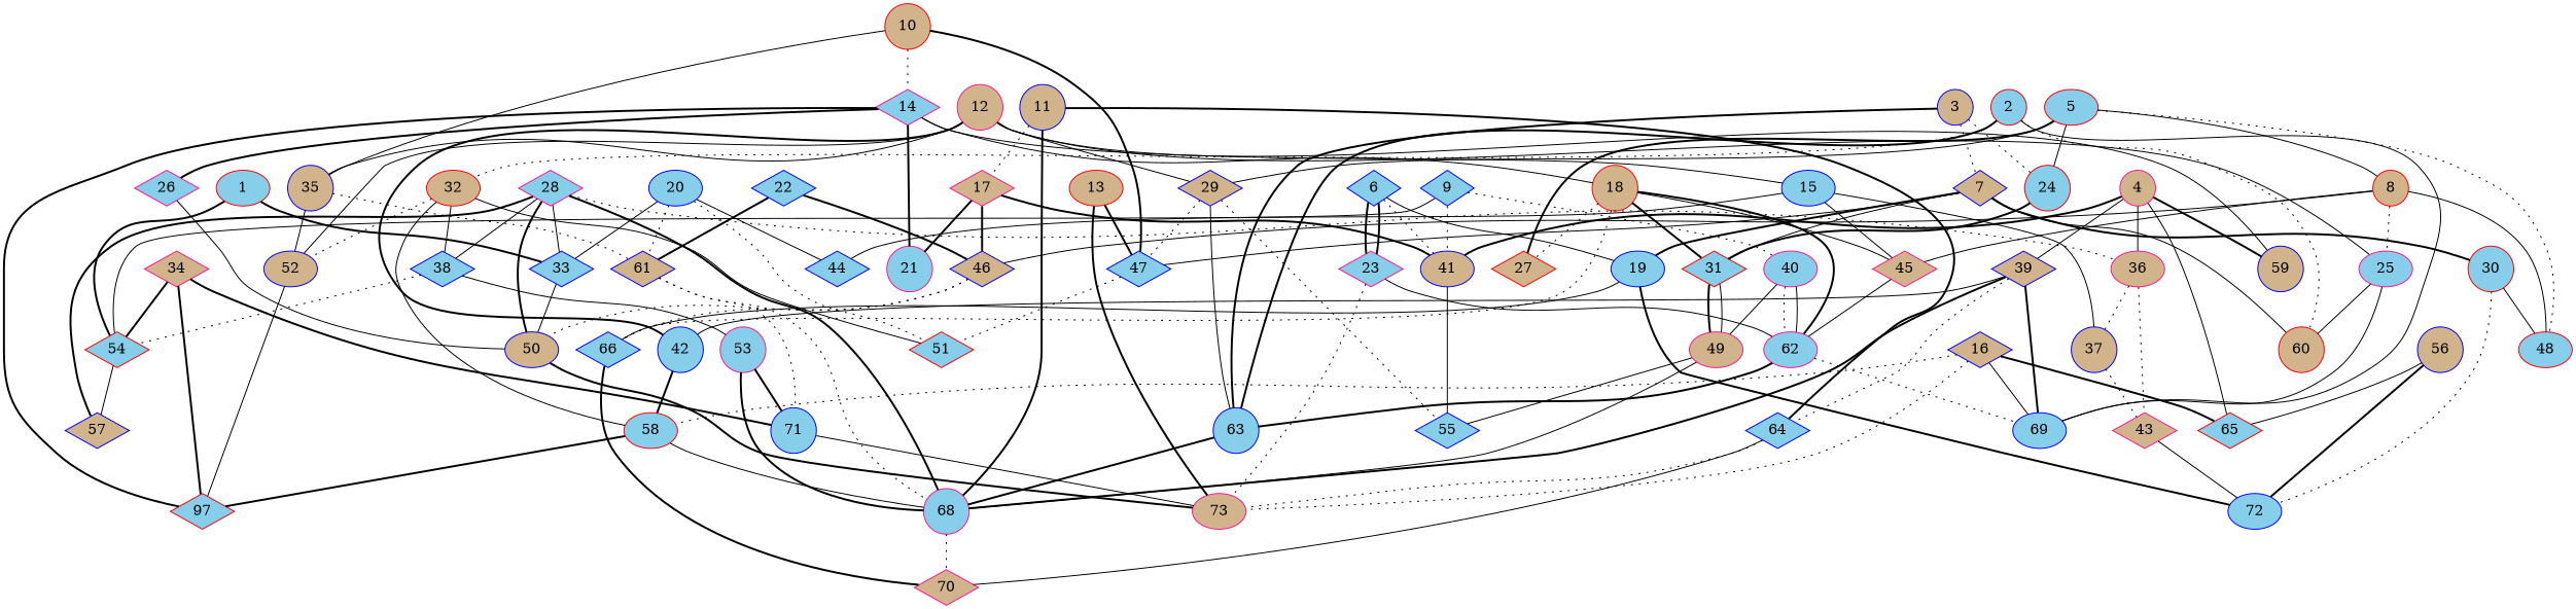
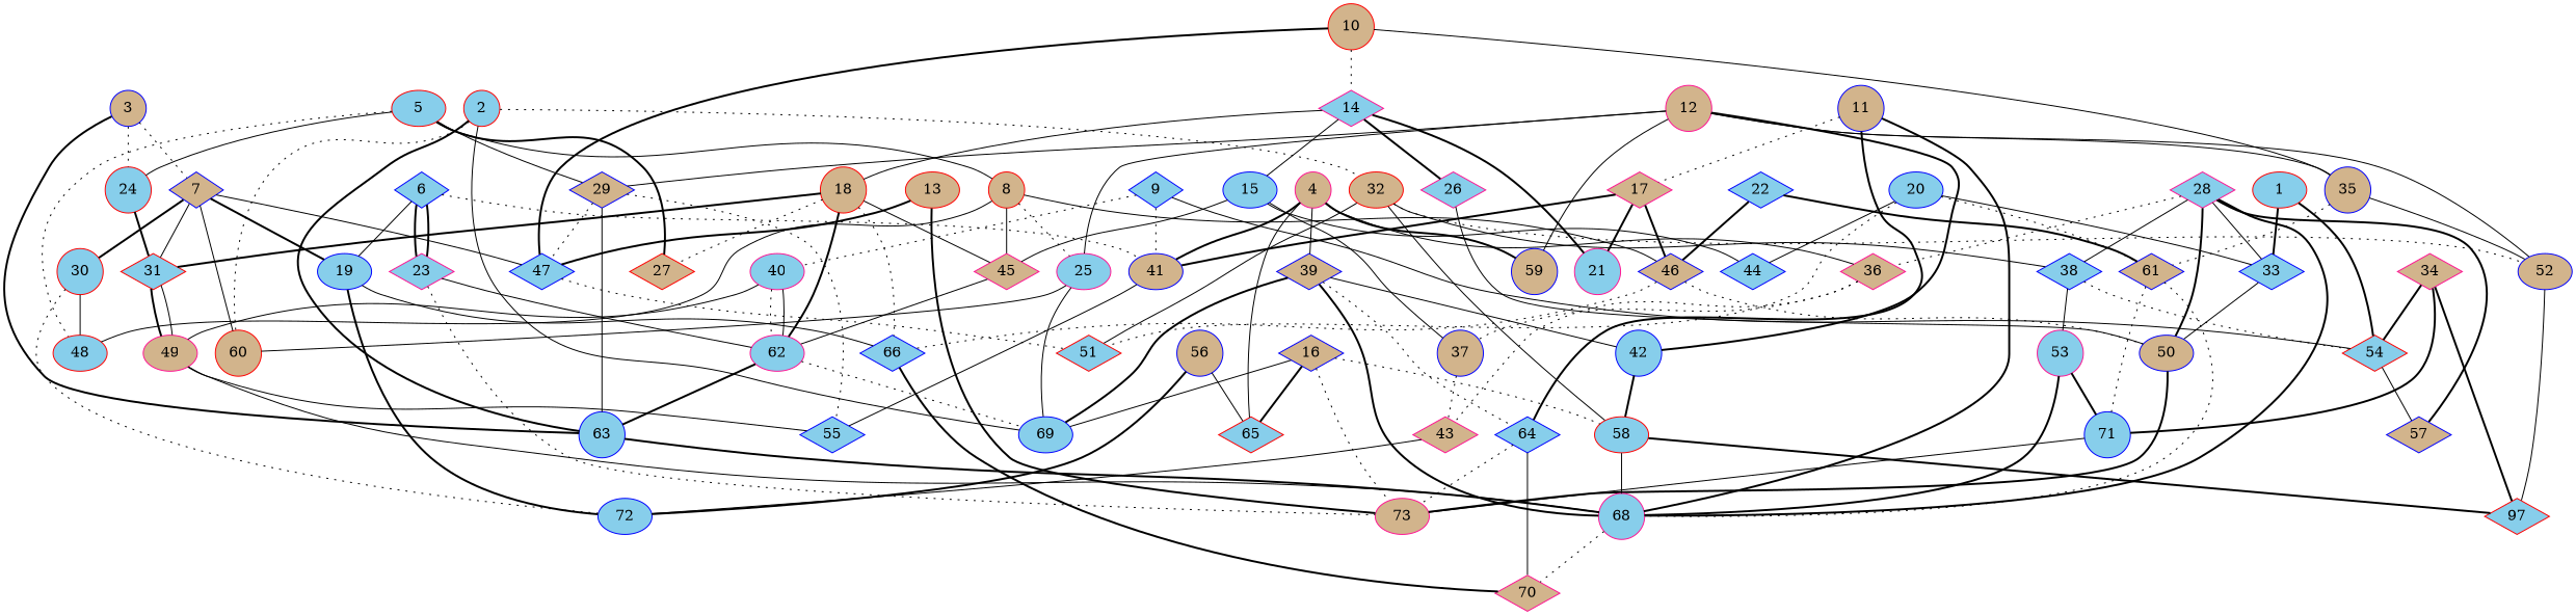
  graph {
    node [color=blue fillcolor=skyblue shape=diamond style=filled]
    edge [style=solid]
    1 [color=red shape=ellipse]
    33
    54 [color=red]
    50 [fillcolor=tan shape=ellipse]
    57 [fillcolor=tan]
    2 [color=red shape=circle]
    32 [color=red fillcolor=tan shape=ellipse]
    60 [color=red fillcolor=tan shape=circle]
    63 [shape=circle]
    69 [shape=ellipse]
    52 [fillcolor=tan shape=ellipse]
    58 [color=red shape=ellipse]
    51 [color=red]
    38
    68 [color=deeppink shape=circle]
    3 [fillcolor=tan shape=circle]
    7 [fillcolor=tan]
    24 [color=red shape=circle]
    19 [shape=ellipse]
    30 [color=red shape=circle]
    31 [color=red]
    47
    4 [color=deeppink fillcolor=tan shape=circle]
-   36 [color=deeppink fillcolor=tan shape=ellipse]
+   36 [color=deeppink fillcolor=tan]
    39 [fillcolor=tan]
    41 [fillcolor=tan shape=ellipse]
    59 [fillcolor=tan shape=circle]
    65 [color=red]
    37 [fillcolor=tan shape=circle]
    43 [color=deeppink fillcolor=tan]
    64
    42 [shape=circle]
    55
    5 [color=red shape=ellipse]
    8 [color=red fillcolor=tan shape=circle]
    27 [color=red fillcolor=tan]
    29 [fillcolor=tan]
    48 [color=red shape=ellipse]
    25 [color=deeppink shape=ellipse]
    45 [color=deeppink fillcolor=tan]
    46 [fillcolor=tan]
    6
    23 [color=deeppink]
    66
    72 [shape=ellipse]
    73 [color=deeppink fillcolor=tan shape=ellipse]
    62 [color=deeppink shape=ellipse]
    49 [color=deeppink fillcolor=tan shape=ellipse]
    9
    40 [color=deeppink shape=ellipse]
    10 [color=red fillcolor=tan shape=circle]
    14 [color=deeppink]
    35 [fillcolor=tan shape=circle]
    15 [shape=ellipse]
    18 [color=red fillcolor=tan shape=circle]
    21 [color=deeppink shape=circle]
    26 [color=deeppink]
    n58 [color=red label=97]
    61 [fillcolor=tan]
    11 [fillcolor=tan shape=circle]
    17 [color=deeppink fillcolor=tan]
    70 [color=deeppink fillcolor=tan]
    12 [color=deeppink fillcolor=tan shape=circle]
    13 [color=red fillcolor=tan shape=ellipse]
    44
    16 [fillcolor=tan]
    20 [shape=ellipse]
    71 [shape=circle]
    22
    28 [color=deeppink]
    53 [color=deeppink shape=circle]
    34 [color=deeppink fillcolor=tan]
    56 [fillcolor=tan shape=circle]
    1 -- 33 [style=bold]
    1 -- 54 [style=bold]
    33 -- 50
    54 -- 57
    50 -- 73 [style=bold]
    2 -- 32 [style=dotted]
    2 -- 60 [style=dotted]
    2 -- 63 [style=bold]
    2 -- 69
    32 -- 52 [style=dotted]
    32 -- 58
    32 -- 51
    32 -- 38
    63 -- 68 [style=bold]
    52 -- n58
    58 -- 68
    58 -- n58 [style=bold]
    38 -- 54 [style=dotted]
    38 -- 53
    68 -- 70 [style=dotted]
    3 -- 63 [style=bold]
    3 -- 7 [style=dotted]
    3 -- 24 [style=dotted]
    7 -- 60
    7 -- 19 [style=bold]
    7 -- 30 [style=bold]
    7 -- 31
    7 -- 47
    24 -- 31 [style=bold]
    19 -- 66
    19 -- 72 [style=bold]
    30 -- 48
    30 -- 72 [style=dotted]
    31 -- 49 [style=bold]
    31 -- 49
    47 -- 51 [style=dotted]
    4 -- 36
    4 -- 39
    4 -- 41 [style=bold]
    4 -- 59 [style=bold]
    4 -- 65
    36 -- 37 [style=dotted]
    36 -- 43 [style=dotted]
    39 -- 69 [style=bold]
    39 -- 68 [style=bold]
    39 -- 64 [style=dotted]
    39 -- 42
    41 -- 55
    37 -- 43 [style=dotted]
    43 -- 72
    64 -- 73 [style=dotted]
    64 -- 70
    42 -- 58 [style=bold]
    5 -- 24
    5 -- 8
    5 -- 27 [style=bold]
    5 -- 29
    5 -- 48 [style=dotted]
    8 -- 48
    8 -- 25 [style=dotted]
    8 -- 45
    8 -- 46
    29 -- 63
    29 -- 47 [style=dotted]
    29 -- 55 [style=dotted]
    25 -- 60
    25 -- 69
    45 -- 62
    46 -- 50 [style=dotted]
    46 -- 66 [style=dotted]
    6 -- 19
    6 -- 41 [style=dotted]
    6 -- 23 [style=bold]
    6 -- 23 [style=bold]
    23 -- 73 [style=dotted]
    23 -- 62
    66 -- 70 [style=bold]
    62 -- 63 [style=bold]
    62 -- 69 [style=dotted]
    49 -- 68
    49 -- 55
    9 -- 54
    9 -- 41 [style=dotted]
    9 -- 40 [style=dotted]
    40 -- 62 [style=dotted]
    40 -- 62
    40 -- 49
    10 -- 47 [style=bold]
    10 -- 14 [style=dotted]
    10 -- 35
    14 -- 15
    14 -- 18
    14 -- 21 [style=bold]
    14 -- 26 [style=bold]
-   14 -- n58 [style=bold]
    35 -- 52
    35 -- 61 [style=dotted]
    15 -- 37
    15 -- 45
    15 -- 44
    18 -- 31 [style=bold]
    18 -- 27 [style=dotted]
    18 -- 45
    18 -- 66 [style=dotted]
    18 -- 62 [style=bold]
    26 -- 50
    61 -- 68 [style=dotted]
    61 -- 71 [style=dotted]
    11 -- 68 [style=bold]
    11 -- 64 [style=bold]
    11 -- 17 [style=dotted]
    17 -- 41 [style=bold]
    17 -- 46 [style=bold]
    17 -- 21 [style=bold]
    12 -- 52
    12 -- 59
    12 -- 42 [style=bold]
    12 -- 29
    12 -- 25
    12 -- 35
    13 -- 47 [style=bold]
    13 -- 73 [style=bold]
    16 -- 69
    16 -- 58 [style=dotted]
    16 -- 65 [style=bold]
    16 -- 73 [style=dotted]
    20 -- 33
    20 -- 51 [style=dotted]
    20 -- 61 [style=dotted]
    20 -- 44
    71 -- 73
    22 -- 46 [style=bold]
    22 -- 61 [style=bold]
    28 -- 33
    28 -- 50 [style=bold]
    28 -- 57 [style=bold]
    28 -- 38
    28 -- 68 [style=bold]
    28 -- 36 [style=dotted]
    53 -- 68 [style=bold]
    53 -- 71 [style=bold]
    34 -- 54 [style=bold]
    34 -- n58 [style=bold]
    34 -- 71 [style=bold]
    56 -- 65
    56 -- 72 [style=bold]
  }
